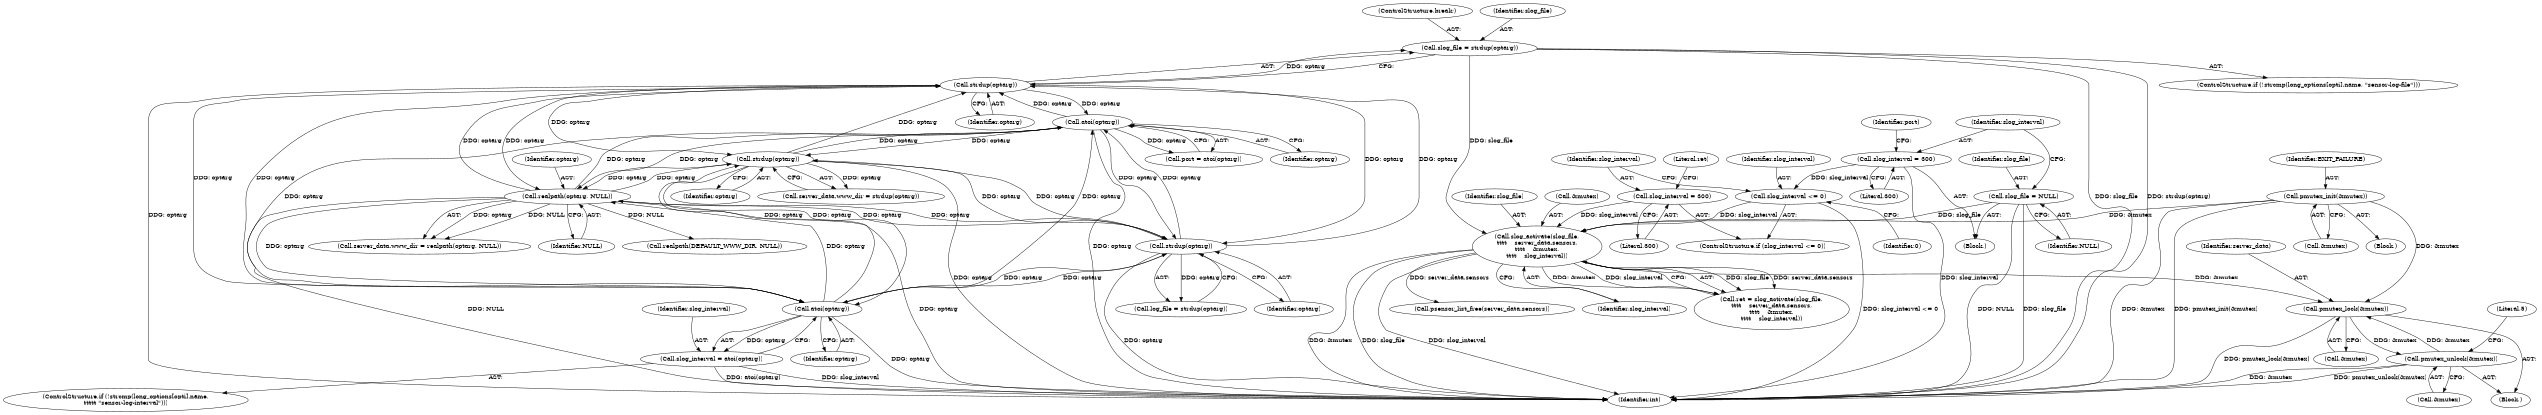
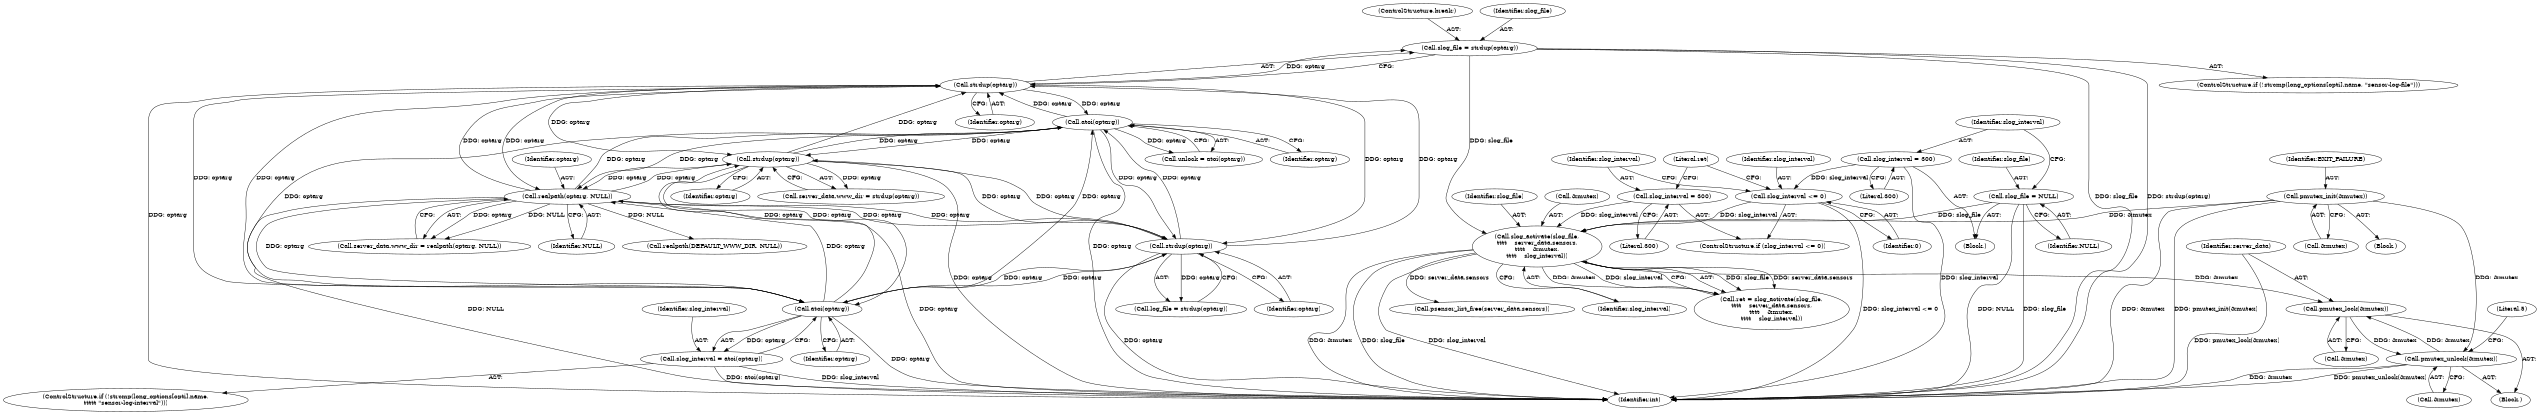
  digraph {
    n1 [label="(Call,pmutex_lock(&mutex))"]
    n2 [label="(Call,pmutex_unlock(&mutex))"]
    n3 [label="(Block,)"]
    n4 [label="(Identifier,int)"]
    n5 [label="(Call,&mutex)"]
    n6 [label="(Call,&mutex)"]
    n7 [label="(Call,pmutex_init(&mutex))"]
    n8 [label="(Call,slog_activate(slog_file,\n\t\t\t\t    server_data.sensors,\n\t\t\t\t    &mutex,\n\t\t\t\t    slog_interval))"]
    n9 [label="(Call,&mutex)"]
    n10 [label="(Block,)"]
    n11 [label="(Call,ret = slog_activate(slog_file,\n\t\t\t\t    server_data.sensors,\n\t\t\t\t    &mutex,\n\t\t\t\t    slog_interval))"]
    n12 [label="(Call,psensor_list_free(server_data.sensors))"]
    n13 [label="(Identifier,slog_interval)"]
    n14 [label="(Call,slog_file = strdup(optarg))"]
    n15 [label="(Call,strdup(optarg))"]
    n16 [label="(ControlStructure,if (!strcmp(long_options[opti].name, \"sensor-log-file\")))"]
    n17 [label="(Call,atoi(optarg))"]
    n18 [label="(Call,strdup(optarg))"]
    n19 [label="(Call,realpath(optarg, NULL))"]
    n20 [label="(Call,strdup(optarg))"]
    n21 [label="(Call,atoi(optarg))"]
    n22 [label="(Identifier,optarg)"]
-   n23 [label="(Call,port = atoi(optarg))"]
+   n23 [label="(Call,unlock = atoi(optarg))"]
    n24 [label="(Identifier,optarg)"]
    n25 [label="(Identifier,optarg)"]
    n26 [label="(Call,server_data.www_dir = strdup(optarg))"]
    n27 [label="(Call,server_data.www_dir = realpath(optarg, NULL))"]
    n28 [label="(Identifier,NULL)"]
    n29 [label="(Call,realpath(DEFAULT_WWW_DIR, NULL))"]
    n30 [label="(Call,log_file = strdup(optarg))"]
    n31 [label="(Identifier,optarg)"]
    n32 [label="(Call,slog_interval = atoi(optarg))"]
    n33 [label="(Identifier,optarg)"]
    n34 [label="(ControlStructure,if (!strcmp(long_options[opti].name,\n\t\t\t\t\t \"sensor-log-interval\")))"]
    n35 [label="(Call,slog_file = NULL)"]
    n36 [label="(Block,)"]
    n37 [label="(Identifier,NULL)"]
    n38 [label="(Call,slog_interval <= 0)"]
    n39 [label="(ControlStructure,if (slog_interval <= 0))"]
    n40 [label="(Identifier,0)"]
    n41 [label="(Call,slog_interval = 300)"]
    n42 [label="(Literal,300)"]
    n43 [label="(Call,slog_interval = 300)"]
    n44 [label="(Literal,300)"]
    n45 [label="(Identifier,slog_interval)"]
    n46 [label="(Literal,ret)"]
    n47 [label="(Identifier,slog_interval)"]
    n48 [label="(Identifier,slog_file)"]
    n49 [label="(Identifier,server_data)"]
    n50 [label="(Literal,5)"]
    n51 [label="(ControlStructure,break;)"]
    n52 [label="(Identifier,slog_interval)"]
    n53 [label="(Identifier,slog_file)"]
    n54 [label="(Identifier,optarg)"]
-   n55 [label="(Identifier,port)"]
    n56 [label="(Identifier,EXIT_FAILURE)"]
    n57 [label="(Identifier,slog_file)"]
    n58 [label="(Call,&mutex)"]
    n59 [label="(Identifier,slog_interval)"]
    n1 -> n2 [label="DDG: &mutex"]
    n1 -> n3 [label="AST: "]
-   n1 -> n4 [label="DDG: pmutex_lock(&mutex)"]
+   n49 -> n4 [label="DDG: pmutex_lock(&mutex)"]
    n1 -> n5 [label="CFG: "]
    n2 -> n1 [label="DDG: &mutex"]
    n2 -> n3 [label="AST: "]
    n2 -> n4 [label="DDG: pmutex_unlock(&mutex)"]
    n2 -> n4 [label="DDG: &mutex"]
    n2 -> n6 [label="CFG: "]
    n5 -> n1 [label="AST: "]
    n6 -> n2 [label="AST: "]
-   n7 -> n1 [label="DDG: &mutex"]
+   n7 -> n2 [label="DDG: &mutex"]
    n7 -> n4 [label="DDG: &mutex"]
    n7 -> n4 [label="DDG: pmutex_init(&mutex)"]
    n7 -> n8 [label="DDG: &mutex"]
    n7 -> n9 [label="CFG: "]
    n7 -> n10 [label="AST: "]
    n8 -> n1 [label="DDG: &mutex"]
    n8 -> n4 [label="DDG: &mutex"]
    n8 -> n4 [label="DDG: slog_file"]
    n8 -> n4 [label="DDG: slog_interval"]
    n8 -> n11 [label="AST: "]
    n8 -> n11 [label="DDG: slog_file"]
    n8 -> n11 [label="DDG: server_data.sensors"]
    n8 -> n11 [label="DDG: &mutex"]
    n8 -> n11 [label="DDG: slog_interval"]
    n8 -> n12 [label="DDG: server_data.sensors"]
    n8 -> n13 [label="CFG: "]
    n9 -> n7 [label="AST: "]
    n11 -> n8 [label="CFG: "]
    n13 -> n8 [label="AST: "]
    n14 -> n4 [label="DDG: slog_file"]
    n14 -> n4 [label="DDG: strdup(optarg)"]
    n14 -> n8 [label="DDG: slog_file"]
    n14 -> n15 [label="CFG: "]
    n14 -> n16 [label="AST: "]
    n15 -> n4 [label="DDG: optarg"]
    n15 -> n14 [label="AST: "]
    n15 -> n14 [label="DDG: optarg"]
    n15 -> n17 [label="DDG: optarg"]
    n15 -> n18 [label="DDG: optarg"]
    n15 -> n19 [label="DDG: optarg"]
    n15 -> n20 [label="DDG: optarg"]
    n15 -> n21 [label="DDG: optarg"]
    n15 -> n22 [label="CFG: "]
    n17 -> n4 [label="DDG: optarg"]
    n17 -> n15 [label="DDG: optarg"]
    n17 -> n18 [label="DDG: optarg"]
    n17 -> n19 [label="DDG: optarg"]
    n17 -> n20 [label="DDG: optarg"]
    n17 -> n21 [label="DDG: optarg"]
    n17 -> n23 [label="AST: "]
    n17 -> n23 [label="DDG: optarg"]
    n17 -> n24 [label="CFG: "]
    n18 -> n4 [label="DDG: optarg"]
    n18 -> n15 [label="DDG: optarg"]
    n18 -> n17 [label="DDG: optarg"]
    n18 -> n19 [label="DDG: optarg"]
    n18 -> n20 [label="DDG: optarg"]
    n18 -> n21 [label="DDG: optarg"]
    n18 -> n25 [label="CFG: "]
    n18 -> n26 [label="AST: "]
    n18 -> n26 [label="DDG: optarg"]
    n19 -> n4 [label="DDG: NULL"]
    n19 -> n4 [label="DDG: optarg"]
    n19 -> n15 [label="DDG: optarg"]
    n19 -> n17 [label="DDG: optarg"]
    n19 -> n18 [label="DDG: optarg"]
    n19 -> n20 [label="DDG: optarg"]
    n19 -> n21 [label="DDG: optarg"]
    n19 -> n27 [label="AST: "]
    n19 -> n27 [label="DDG: optarg"]
    n19 -> n27 [label="DDG: NULL"]
    n19 -> n28 [label="CFG: "]
    n19 -> n29 [label="DDG: NULL"]
    n20 -> n4 [label="DDG: optarg"]
    n20 -> n15 [label="DDG: optarg"]
    n20 -> n17 [label="DDG: optarg"]
    n20 -> n18 [label="DDG: optarg"]
    n20 -> n19 [label="DDG: optarg"]
    n20 -> n21 [label="DDG: optarg"]
    n20 -> n30 [label="AST: "]
    n20 -> n30 [label="DDG: optarg"]
    n20 -> n31 [label="CFG: "]
    n21 -> n4 [label="DDG: optarg"]
    n21 -> n15 [label="DDG: optarg"]
    n21 -> n17 [label="DDG: optarg"]
    n21 -> n18 [label="DDG: optarg"]
    n21 -> n19 [label="DDG: optarg"]
    n21 -> n20 [label="DDG: optarg"]
    n21 -> n32 [label="AST: "]
    n21 -> n32 [label="DDG: optarg"]
    n21 -> n33 [label="CFG: "]
    n22 -> n15 [label="AST: "]
    n23 -> n17 [label="CFG: "]
    n24 -> n17 [label="AST: "]
    n25 -> n18 [label="AST: "]
    n26 -> n18 [label="CFG: "]
+   n27 -> n19 [label="CFG: "]
    n28 -> n19 [label="AST: "]
    n30 -> n20 [label="CFG: "]
    n31 -> n20 [label="AST: "]
    n32 -> n4 [label="DDG: slog_interval"]
    n32 -> n4 [label="DDG: atoi(optarg)"]
    n32 -> n21 [label="CFG: "]
    n32 -> n34 [label="AST: "]
    n33 -> n21 [label="AST: "]
    n35 -> n4 [label="DDG: NULL"]
    n35 -> n4 [label="DDG: slog_file"]
    n35 -> n8 [label="DDG: slog_file"]
    n35 -> n36 [label="AST: "]
    n35 -> n37 [label="CFG: "]
    n37 -> n35 [label="AST: "]
    n38 -> n4 [label="DDG: slog_interval <= 0"]
    n38 -> n8 [label="DDG: slog_interval"]
    n38 -> n39 [label="AST: "]
-   n40 -> n38 [label="CFG: "]
+   n38 -> n40 [label="CFG: "]
+   n40 -> n38 [label="AST: "]
    n41 -> n4 [label="DDG: slog_interval"]
    n41 -> n36 [label="AST: "]
    n41 -> n38 [label="DDG: slog_interval"]
    n41 -> n42 [label="CFG: "]
    n42 -> n41 [label="AST: "]
    n43 -> n8 [label="DDG: slog_interval"]
    n43 -> n39 [label="AST: "]
    n43 -> n44 [label="CFG: "]
    n44 -> n43 [label="AST: "]
    n45 -> n32 [label="AST: "]
+   n46 -> n38 [label="CFG: "]
    n46 -> n43 [label="CFG: "]
    n47 -> n38 [label="AST: "]
    n48 -> n35 [label="AST: "]
    n49 -> n1 [label="AST: "]
    n50 -> n2 [label="CFG: "]
    n51 -> n14 [label="AST: "]
    n52 -> n35 [label="CFG: "]
    n52 -> n41 [label="AST: "]
    n53 -> n14 [label="AST: "]
    n54 -> n19 [label="AST: "]
-   n55 -> n41 [label="CFG: "]
    n56 -> n7 [label="AST: "]
    n57 -> n8 [label="AST: "]
    n58 -> n8 [label="AST: "]
    n59 -> n38 [label="CFG: "]
    n59 -> n43 [label="AST: "]
  }
